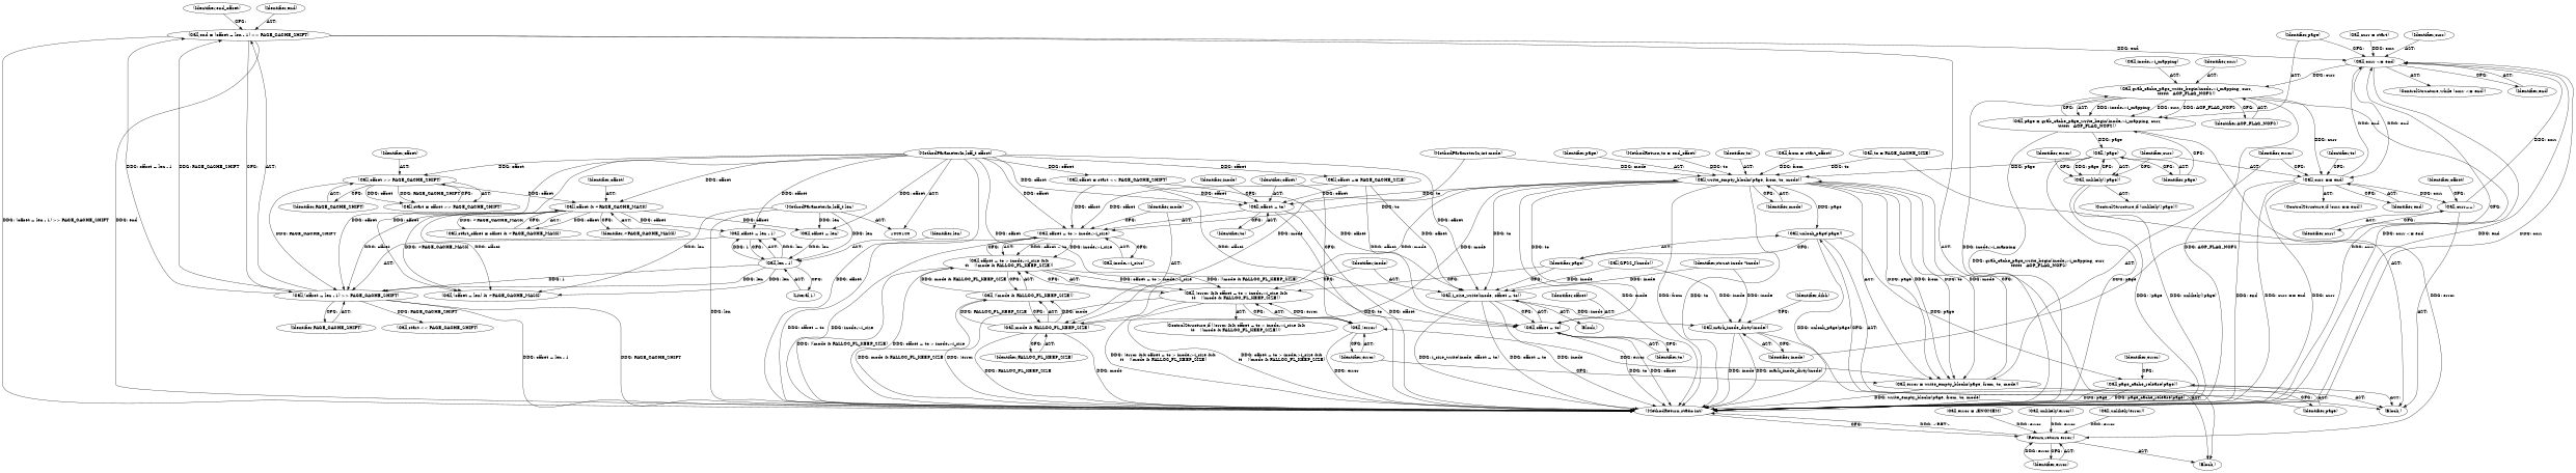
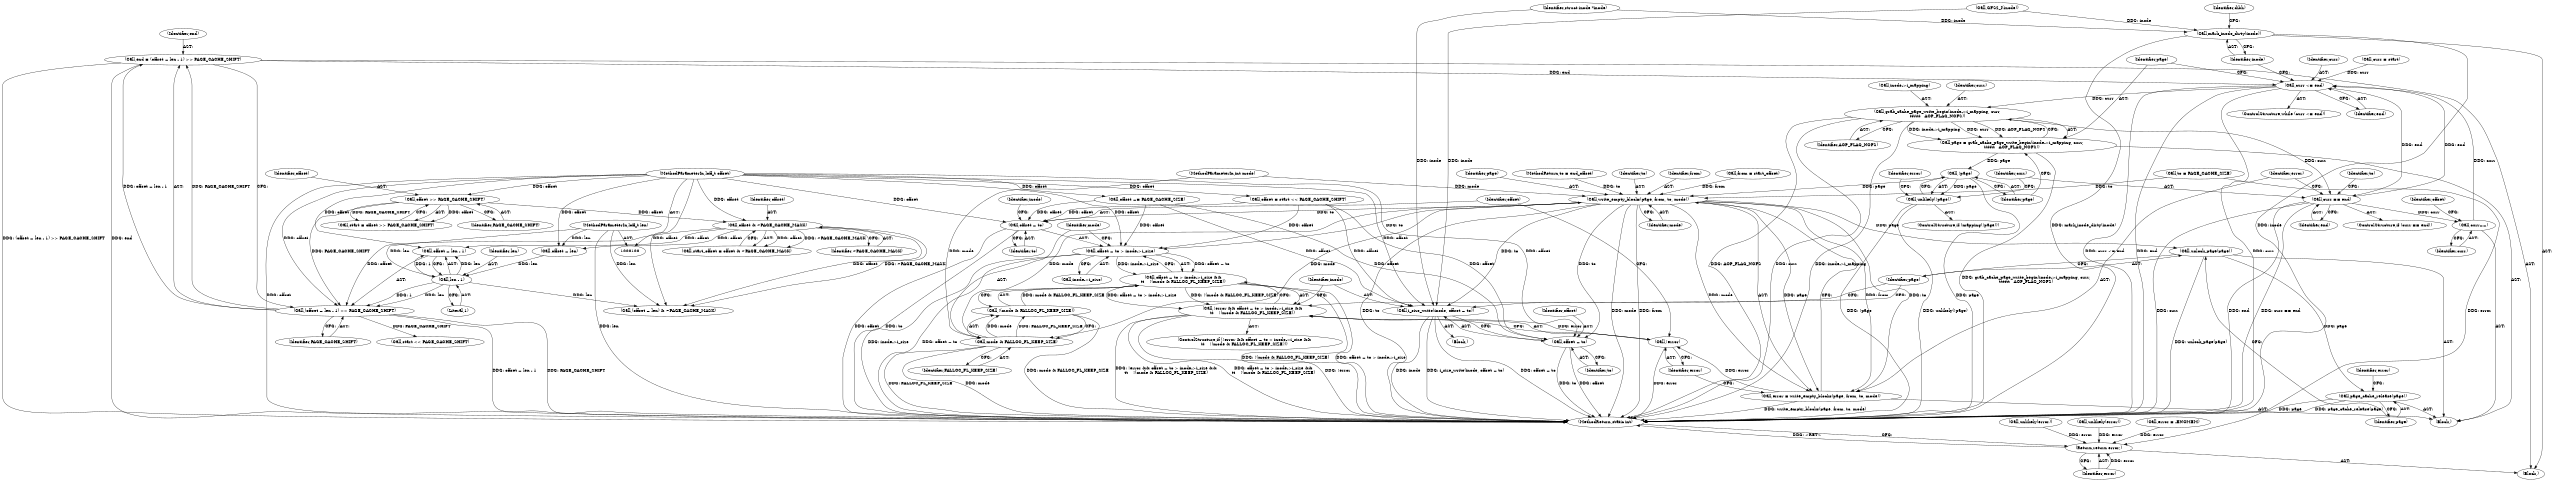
  digraph {
    n1 [label="(Call,end = (offset + len - 1) >> PAGE_CACHE_SHIFT)"]
    n2 [label="(Call,(offset + len - 1) >> PAGE_CACHE_SHIFT)"]
    n3 [label="(Call,curr <= end)"]
    n4 [label="(Block,)"]
    n5 [label="(MethodReturn,static int)"]
    n6 [label="(Call,start << PAGE_CACHE_SHIFT)"]
    n7 [label="(Identifier,PAGE_CACHE_SHIFT)"]
    n8 [label="(Call,grab_cache_page_write_begin(inode->i_mapping, curr,\n\t\t\t\t\t\t   AOP_FLAG_NOFS))"]
    n9 [label="(Call,curr == end)"]
    n10 [label="(ControlStructure,while (curr <= end))"]
    n11 [label="(Identifier,end)"]
    n12 [label="(Return,return error;)"]
    n13 [label="(Call,offset & ~PAGE_CACHE_MASK)"]
    n14 [label="(Call,(offset + len) & ~PAGE_CACHE_MASK)"]
    n15 [label="(Call,offset + len - 1)"]
    n16 [label="(Call,offset + len)"]
    n17 [label="(Call,start_offset = offset & ~PAGE_CACHE_MASK)"]
    n18 [label="(Identifier,~PAGE_CACHE_MASK)"]
    n19 [label="(Call,len - 1)"]
    n20 [label="(Call,offset >> PAGE_CACHE_SHIFT)"]
    n21 [label="(Call,start = offset >> PAGE_CACHE_SHIFT)"]
    n22 [label="(Identifier,PAGE_CACHE_SHIFT)"]
    n23 [label="(MethodParameterIn,loff_t offset)"]
    n24 [label="(Call,offset + to > inode->i_size)"]
    n25 [label="(Call,offset + to)"]
    n26 [label="(Call,i_size_write(inode, offset + to))"]
    n27 [label="(Call,offset + to)"]
    n28 [label="(Call,offset = start << PAGE_CACHE_SHIFT)"]
    n29 [label="(Call,offset += PAGE_CACHE_SIZE)"]
    1000100
    n31 [label="(Call,offset + to > inode->i_size &&\n\t\t    !(mode & FALLOC_FL_KEEP_SIZE))"]
    n32 [label="(Call,inode->i_size)"]
    n33 [label="(Identifier,to)"]
    n34 [label="(Call,mark_inode_dirty(inode))"]
    n35 [label="(Block,)"]
    n36 [label="(Identifier,to)"]
    n37 [label="(Literal,1)"]
    n38 [label="(MethodParameterIn,loff_t len)"]
    n39 [label="(Call,page = grab_cache_page_write_begin(inode->i_mapping, curr,\n\t\t\t\t\t\t   AOP_FLAG_NOFS))"]
    n40 [label="(Identifier,AOP_FLAG_NOFS)"]
    n41 [label="(Call,curr++)"]
    n42 [label="(ControlStructure,if (curr == end))"]
    n43 [label="(Identifier,end)"]
    n44 [label="(Call,!page)"]
    n45 [label="(Block,)"]
    n46 [label="(Call,unlikely(!page))"]
    n47 [label="(Call,write_empty_blocks(page, from, to, mode))"]
    n48 [label="(Identifier,page)"]
-   n49 [label="(ControlStructure,if (unlikely(!page)))"]
+   n49 [label="(ControlStructure,if (mapping(!page)))"]
    n50 [label="(Call,error = write_empty_blocks(page, from, to, mode))"]
    n51 [label="(Call,mode & FALLOC_FL_KEEP_SIZE)"]
    n52 [label="(Call,unlock_page(page))"]
    n53 [label="(Identifier,mode)"]
    n54 [label="(Call,!error)"]
    n55 [label="(Call,!(mode & FALLOC_FL_KEEP_SIZE))"]
    n56 [label="(Identifier,FALLOC_FL_KEEP_SIZE)"]
    n57 [label="(Call,page_cache_release(page))"]
    n58 [label="(Identifier,page)"]
    n59 [label="(Call,!error && offset + to > inode->i_size &&\n\t\t    !(mode & FALLOC_FL_KEEP_SIZE))"]
    n60 [label="(Identifier,error)"]
    n61 [label="(ControlStructure,if (!error && offset + to > inode->i_size &&\n\t\t    !(mode & FALLOC_FL_KEEP_SIZE)))"]
    n62 [label="(Identifier,error)"]
    n63 [label="(Identifier,inode)"]
    n64 [label="(Identifier,page)"]
    n65 [label="(Identifier,curr)"]
    n66 [label="(Identifier,page)"]
    n67 [label="(Identifier,offset)"]
    n68 [label="(Identifier,to)"]
    n69 [label="(Call,error = -ENOMEM)"]
    n70 [label="(Identifier,offset)"]
    n71 [label="(Call,from = start_offset)"]
    n72 [label="(Identifier,inode)"]
    n73 [label="(MethodParameterIn,int mode)"]
    n74 [label="(Identifier,curr)"]
    n75 [label="(Call,unlikely(error))"]
    n76 [label="(Call,curr = start)"]
    n77 [label="(Identifier,to)"]
    n78 [label="(Identifier,error)"]
    n79 [label="(Identifier,error)"]
    n80 [label="(Call,unlikely(error))"]
    n81 [label="(Identifier,offset)"]
    n82 [label="(Identifier,page)"]
    n83 [label="(Identifier,len)"]
    n84 [label="(Identifier,inode)"]
+   n85 [label="(Identifier,from)"]
    n86 [label="(Identifier,error)"]
    n87 [label="(Call,inode->i_mapping)"]
    n88 [label="(Identifier,mode)"]
    n89 [label="(MethodReturn,to = end_offset)"]
    n90 [label="(Identifier,struct inode *inode)"]
    n91 [label="(Call,GFS2_I(inode))"]
-   n92 [label="(Identifier,end_offset)"]
    n93 [label="(Identifier,curr)"]
    n94 [label="(Identifier,dibh)"]
    n95 [label="(Identifier,curr)"]
    n96 [label="(Identifier,offset)"]
    n97 [label="(Call,to = PAGE_CACHE_SIZE)"]
    n98 [label="(Identifier,end)"]
    n99 [label="(Identifier,offset)"]
    n1 -> n2 [label="CFG: "]
    n1 -> n3 [label="DDG: end"]
    n1 -> n4 [label="AST: "]
    n1 -> n5 [label="DDG: end"]
    n1 -> n5 [label="DDG: (offset + len - 1) >> PAGE_CACHE_SHIFT"]
    n2 -> n1 [label="AST: "]
    n2 -> n1 [label="DDG: offset + len - 1"]
    n2 -> n1 [label="DDG: PAGE_CACHE_SHIFT"]
    n2 -> n5 [label="DDG: offset + len - 1"]
    n2 -> n5 [label="DDG: PAGE_CACHE_SHIFT"]
    n2 -> n6 [label="DDG: PAGE_CACHE_SHIFT"]
    n2 -> n7 [label="CFG: "]
    n3 -> n5 [label="DDG: curr <= end"]
    n3 -> n5 [label="DDG: end"]
    n3 -> n5 [label="DDG: curr"]
    n3 -> n8 [label="DDG: curr"]
    n3 -> n9 [label="DDG: end"]
    n3 -> n10 [label="AST: "]
    n3 -> n11 [label="CFG: "]
    n5 -> n12 [label="CFG: "]
    n7 -> n2 [label="AST: "]
    n8 -> n5 [label="DDG: AOP_FLAG_NOFS"]
    n8 -> n5 [label="DDG: curr"]
    n8 -> n5 [label="DDG: inode->i_mapping"]
    n8 -> n9 [label="DDG: curr"]
    n8 -> n39 [label="AST: "]
    n8 -> n39 [label="DDG: inode->i_mapping"]
    n8 -> n39 [label="DDG: curr"]
    n8 -> n39 [label="DDG: AOP_FLAG_NOFS"]
    n8 -> n40 [label="CFG: "]
    n9 -> n3 [label="DDG: end"]
    n9 -> n5 [label="DDG: curr"]
    n9 -> n5 [label="DDG: end"]
    n9 -> n5 [label="DDG: curr == end"]
    n9 -> n41 [label="DDG: curr"]
    n9 -> n42 [label="AST: "]
    n9 -> n43 [label="CFG: "]
    n11 -> n3 [label="AST: "]
    n12 -> n4 [label="AST: "]
    n12 -> n5 [label="DDG: <RET>"]
    n12 -> n62 [label="CFG: "]
    n13 -> n2 [label="DDG: offset"]
    n13 -> n14 [label="DDG: offset"]
    n13 -> n14 [label="DDG: ~PAGE_CACHE_MASK"]
    n13 -> n15 [label="DDG: offset"]
    n13 -> n16 [label="DDG: offset"]
    n13 -> n17 [label="AST: "]
    n13 -> n17 [label="DDG: offset"]
    n13 -> n17 [label="DDG: ~PAGE_CACHE_MASK"]
    n13 -> n18 [label="CFG: "]
    n15 -> n2 [label="AST: "]
    n15 -> n19 [label="CFG: "]
    n16 -> n19 [label="DDG: len"]
    n17 -> n13 [label="CFG: "]
    n18 -> n13 [label="AST: "]
    n19 -> n2 [label="DDG: len"]
    n19 -> n2 [label="DDG: 1"]
    n19 -> n14 [label="DDG: len"]
    n19 -> n15 [label="AST: "]
    n19 -> n15 [label="DDG: len"]
    n19 -> n15 [label="DDG: 1"]
    n19 -> n37 [label="CFG: "]
    n20 -> n2 [label="DDG: PAGE_CACHE_SHIFT"]
    n20 -> n13 [label="DDG: offset"]
    n20 -> n21 [label="AST: "]
    n20 -> n21 [label="DDG: offset"]
    n20 -> n21 [label="DDG: PAGE_CACHE_SHIFT"]
    n20 -> n22 [label="CFG: "]
    n21 -> n20 [label="CFG: "]
    n22 -> n20 [label="AST: "]
    n23 -> n2 [label="DDG: offset"]
    n23 -> n5 [label="DDG: offset"]
    n23 -> n13 [label="DDG: offset"]
    n23 -> n14 [label="DDG: offset"]
    n23 -> n15 [label="DDG: offset"]
    n23 -> n16 [label="DDG: offset"]
    n23 -> n20 [label="DDG: offset"]
    n23 -> n24 [label="DDG: offset"]
    n23 -> n25 [label="DDG: offset"]
    n23 -> n26 [label="DDG: offset"]
    n23 -> n27 [label="DDG: offset"]
    n23 -> n28 [label="DDG: offset"]
    n23 -> n29 [label="DDG: offset"]
    n23 -> 1000100 [label="AST: "]
    n24 -> n5 [label="DDG: offset + to"]
    n24 -> n5 [label="DDG: inode->i_size"]
    n24 -> n31 [label="AST: "]
    n24 -> n31 [label="DDG: offset + to"]
    n24 -> n31 [label="DDG: inode->i_size"]
    n24 -> n32 [label="CFG: "]
    n25 -> n5 [label="DDG: offset"]
    n25 -> n5 [label="DDG: to"]
    n25 -> n24 [label="AST: "]
    n25 -> n33 [label="CFG: "]
    n26 -> n5 [label="DDG: inode"]
    n26 -> n5 [label="DDG: offset + to"]
    n26 -> n5 [label="DDG: i_size_write(inode, offset + to)"]
    n26 -> n27 [label="CFG: "]
-   n26 -> n34 [label="DDG: inode"]
    n26 -> n35 [label="AST: "]
    n27 -> n5 [label="DDG: offset"]
    n27 -> n5 [label="DDG: to"]
    n27 -> n26 [label="AST: "]
    n27 -> n36 [label="CFG: "]
    n28 -> n24 [label="DDG: offset"]
    n28 -> n25 [label="DDG: offset"]
    n28 -> n26 [label="DDG: offset"]
    n28 -> n27 [label="DDG: offset"]
    n29 -> n24 [label="DDG: offset"]
    n29 -> n25 [label="DDG: offset"]
    n29 -> n26 [label="DDG: offset"]
    n29 -> n27 [label="DDG: offset"]
    n31 -> n5 [label="DDG: !(mode & FALLOC_FL_KEEP_SIZE)"]
    n31 -> n5 [label="DDG: offset + to > inode->i_size"]
    n31 -> n24 [label="CFG: "]
    n31 -> n55 [label="CFG: "]
    n31 -> n59 [label="AST: "]
    n31 -> n59 [label="DDG: offset + to > inode->i_size"]
    n31 -> n59 [label="DDG: !(mode & FALLOC_FL_KEEP_SIZE)"]
    n32 -> n24 [label="AST: "]
    n33 -> n25 [label="AST: "]
    n34 -> n4 [label="AST: "]
    n34 -> n5 [label="DDG: mark_inode_dirty(inode)"]
    n34 -> n5 [label="DDG: inode"]
    n34 -> n63 [label="CFG: "]
    n36 -> n27 [label="AST: "]
    n37 -> n19 [label="AST: "]
    n38 -> n5 [label="DDG: len"]
    n38 -> n14 [label="DDG: len"]
    n38 -> n16 [label="DDG: len"]
    n38 -> n19 [label="DDG: len"]
    n38 -> 1000100 [label="AST: "]
    n39 -> n5 [label="DDG: grab_cache_page_write_begin(inode->i_mapping, curr,\n\t\t\t\t\t\t   AOP_FLAG_NOFS)"]
    n39 -> n8 [label="CFG: "]
    n39 -> n44 [label="DDG: page"]
    n39 -> n45 [label="AST: "]
    n40 -> n8 [label="AST: "]
    n41 -> n3 [label="DDG: curr"]
    n41 -> n45 [label="AST: "]
    n41 -> n65 [label="CFG: "]
    n43 -> n9 [label="AST: "]
    n44 -> n5 [label="DDG: page"]
    n44 -> n46 [label="AST: "]
    n44 -> n46 [label="DDG: page"]
    n44 -> n47 [label="DDG: page"]
    n44 -> n48 [label="CFG: "]
    n46 -> n5 [label="DDG: unlikely(!page)"]
    n46 -> n5 [label="DDG: !page"]
    n46 -> n44 [label="CFG: "]
    n46 -> n49 [label="AST: "]
    n47 -> n5 [label="DDG: to"]
    n47 -> n5 [label="DDG: mode"]
    n47 -> n5 [label="DDG: from"]
    n47 -> n24 [label="DDG: to"]
    n47 -> n25 [label="DDG: to"]
    n47 -> n26 [label="DDG: to"]
    n47 -> n27 [label="DDG: to"]
    n47 -> n50 [label="AST: "]
    n47 -> n50 [label="DDG: page"]
    n47 -> n50 [label="DDG: from"]
    n47 -> n50 [label="DDG: to"]
    n47 -> n50 [label="DDG: mode"]
    n47 -> n51 [label="DDG: mode"]
    n47 -> n52 [label="DDG: page"]
    n47 -> n53 [label="CFG: "]
    n48 -> n39 [label="CFG: "]
    n48 -> n44 [label="AST: "]
    n50 -> n5 [label="DDG: write_empty_blocks(page, from, to, mode)"]
    n50 -> n45 [label="AST: "]
    n50 -> n47 [label="CFG: "]
    n50 -> n54 [label="DDG: error"]
    n51 -> n5 [label="DDG: FALLOC_FL_KEEP_SIZE"]
    n51 -> n5 [label="DDG: mode"]
    n51 -> n47 [label="DDG: mode"]
    n51 -> n55 [label="AST: "]
    n51 -> n55 [label="DDG: mode"]
    n51 -> n55 [label="DDG: FALLOC_FL_KEEP_SIZE"]
    n51 -> n56 [label="CFG: "]
    n52 -> n5 [label="DDG: unlock_page(page)"]
    n52 -> n45 [label="AST: "]
    n52 -> n57 [label="DDG: page"]
    n52 -> n58 [label="CFG: "]
    n53 -> n47 [label="AST: "]
    n54 -> n5 [label="DDG: error"]
    n54 -> n59 [label="AST: "]
    n54 -> n59 [label="DDG: error"]
    n54 -> n60 [label="CFG: "]
    n55 -> n5 [label="DDG: mode & FALLOC_FL_KEEP_SIZE"]
    n55 -> n31 [label="AST: "]
    n55 -> n31 [label="DDG: mode & FALLOC_FL_KEEP_SIZE"]
    n55 -> n51 [label="CFG: "]
    n56 -> n51 [label="AST: "]
    n57 -> n5 [label="DDG: page"]
    n57 -> n5 [label="DDG: page_cache_release(page)"]
    n57 -> n45 [label="AST: "]
    n57 -> n64 [label="CFG: "]
    n58 -> n26 [label="CFG: "]
    n58 -> n52 [label="AST: "]
    n58 -> n59 [label="CFG: "]
    n59 -> n5 [label="DDG: offset + to > inode->i_size &&\n\t\t    !(mode & FALLOC_FL_KEEP_SIZE)"]
    n59 -> n5 [label="DDG: !error"]
    n59 -> n5 [label="DDG: !error && offset + to > inode->i_size &&\n\t\t    !(mode & FALLOC_FL_KEEP_SIZE)"]
    n59 -> n31 [label="CFG: "]
    n59 -> n54 [label="CFG: "]
    n59 -> n61 [label="AST: "]
    n60 -> n50 [label="CFG: "]
    n60 -> n54 [label="AST: "]
    n62 -> n12 [label="AST: "]
    n62 -> n12 [label="DDG: error"]
    n63 -> n3 [label="CFG: "]
    n63 -> n34 [label="AST: "]
    n64 -> n52 [label="CFG: "]
    n64 -> n57 [label="AST: "]
    n65 -> n41 [label="AST: "]
    n66 -> n3 [label="CFG: "]
    n66 -> n39 [label="AST: "]
    n67 -> n13 [label="AST: "]
    n68 -> n47 [label="AST: "]
    n69 -> n12 [label="DDG: error"]
    n70 -> n41 [label="CFG: "]
    n71 -> n47 [label="DDG: from"]
    n72 -> n25 [label="CFG: "]
    n73 -> n47 [label="DDG: mode"]
    n73 -> n51 [label="DDG: mode"]
    n74 -> n3 [label="AST: "]
    n75 -> n12 [label="DDG: error"]
    n76 -> n3 [label="DDG: curr"]
    n77 -> n9 [label="CFG: "]
    n78 -> n57 [label="CFG: "]
    n79 -> n46 [label="CFG: "]
    n80 -> n12 [label="DDG: error"]
    n81 -> n27 [label="AST: "]
    n82 -> n47 [label="AST: "]
    n83 -> n19 [label="AST: "]
    n84 -> n26 [label="AST: "]
    n84 -> n59 [label="CFG: "]
+   n85 -> n47 [label="AST: "]
    n86 -> n9 [label="CFG: "]
    n86 -> n50 [label="AST: "]
    n87 -> n8 [label="AST: "]
    n88 -> n24 [label="CFG: "]
    n88 -> n51 [label="AST: "]
    n89 -> n47 [label="DDG: to"]
    n90 -> n26 [label="DDG: inode"]
    n90 -> n34 [label="DDG: inode"]
    n91 -> n26 [label="DDG: inode"]
    n91 -> n34 [label="DDG: inode"]
-   n92 -> n1 [label="CFG: "]
    n93 -> n8 [label="AST: "]
    n94 -> n34 [label="CFG: "]
    n95 -> n9 [label="AST: "]
    n95 -> n46 [label="CFG: "]
    n96 -> n20 [label="AST: "]
    n97 -> n12 [label="DDG: error"]
    n97 -> n47 [label="DDG: to"]
    n98 -> n1 [label="AST: "]
    n99 -> n25 [label="AST: "]
    n99 -> n54 [label="CFG: "]
  }
